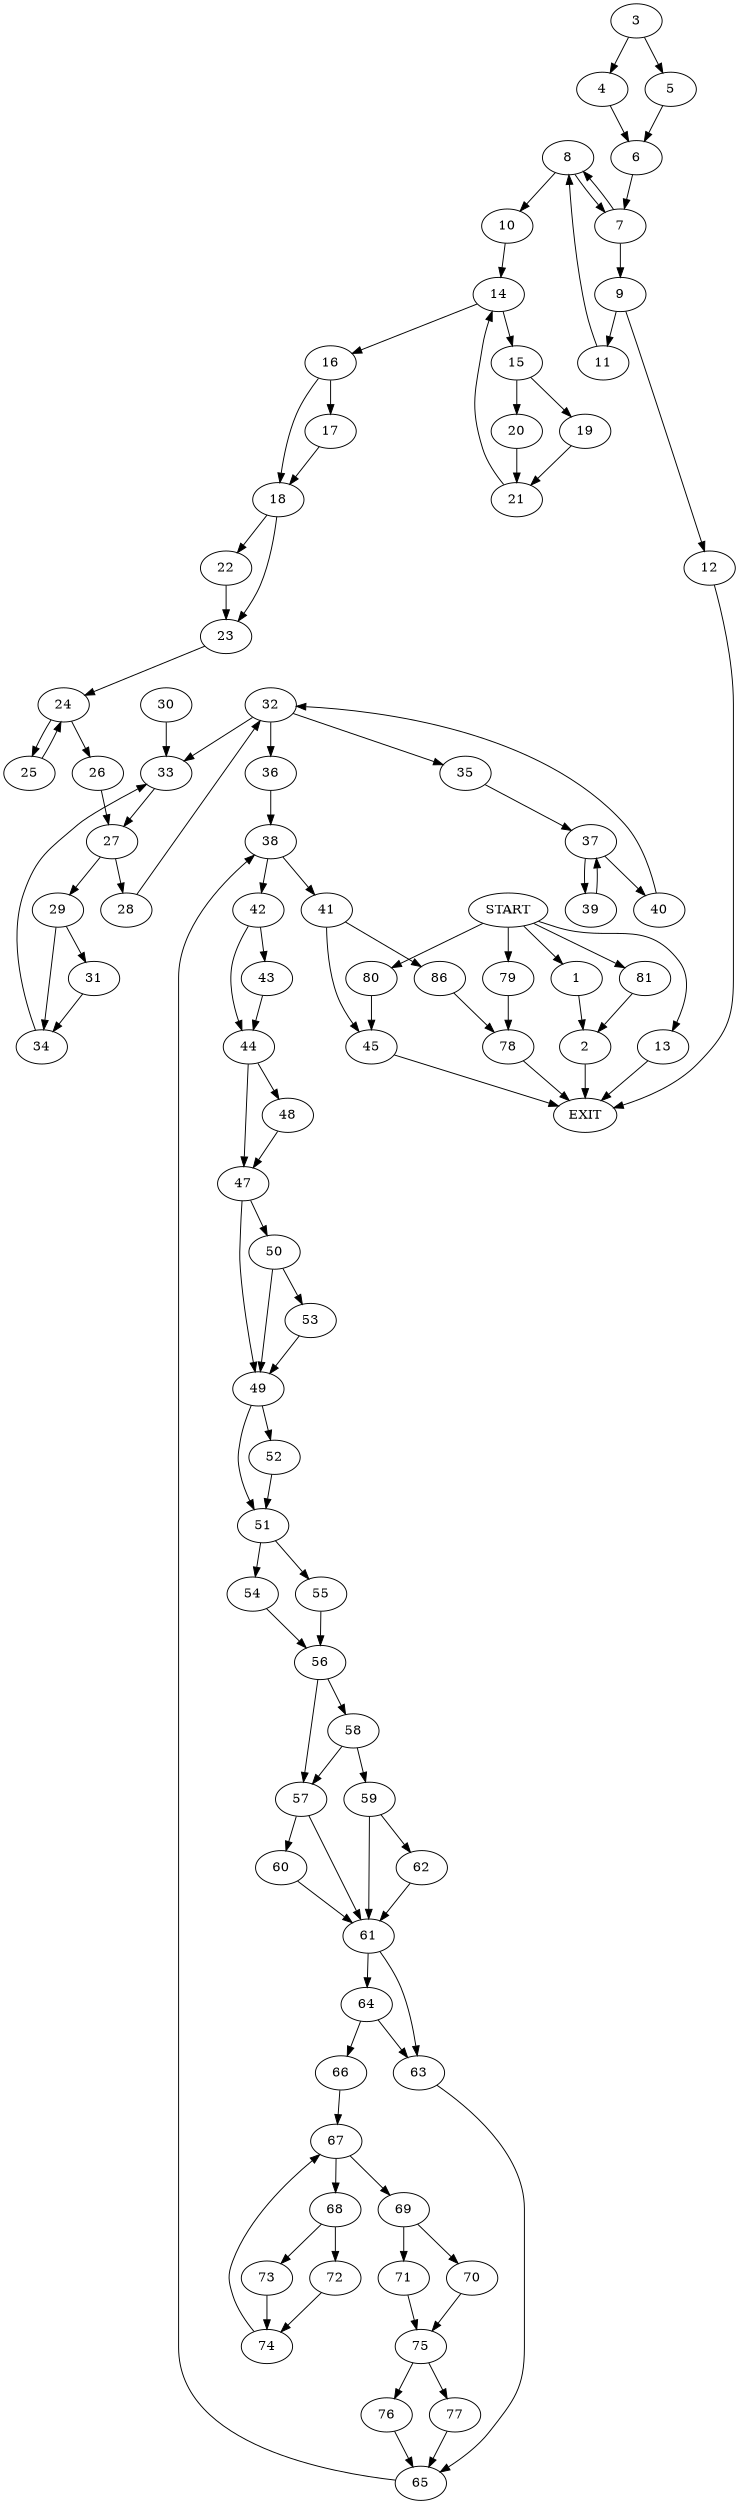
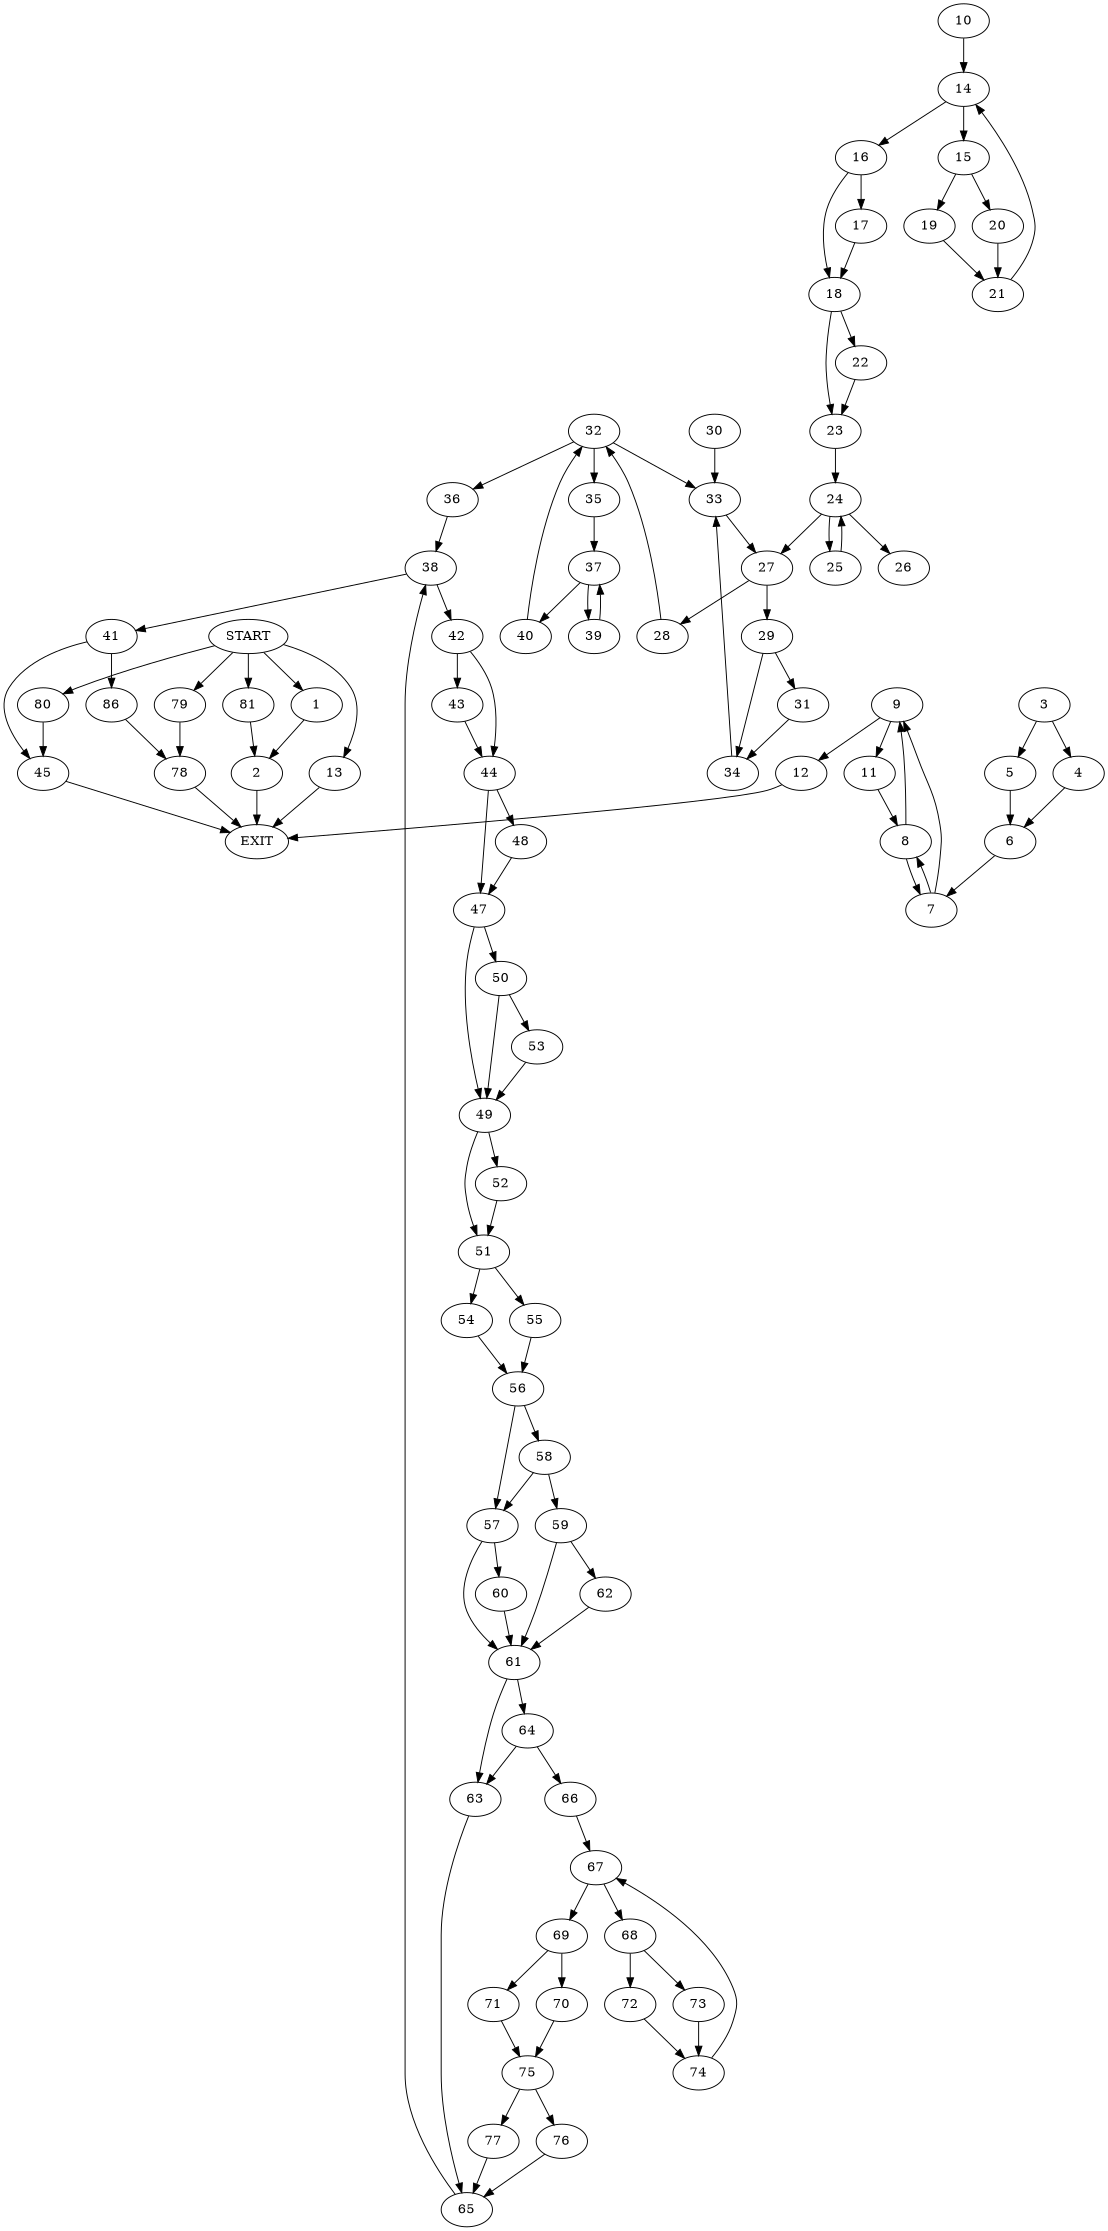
  digraph {
    n1 [label=START]
    1
    13
    79
    80
    81
    2
    n8 [label=EXIT]
    78
    45
    3
    4
    5
    6
    7
    8
    9
    10
    11
    12
    14
    15
    16
    19
    20
    17
    18
    21
    22
    23
    24
    25
    26
    27
    28
    29
    32
    31
    34
    33
    35
    36
    30
    37
    38
    39
    40
    41
    42
    n50 [label=86]
    43
    44
    47
    48
    49
    50
    51
    52
    53
    54
    55
    56
    57
    58
    60
    61
    59
    63
    64
    62
    65
    66
    67
    68
    69
    72
    73
    70
    71
    74
    75
    76
    77
    n1 -> 1
    n1 -> 13
    n1 -> 79
    n1 -> 80
    n1 -> 81
    1 -> 2
    13 -> n8
    79 -> 78
    80 -> 45
    81 -> 2
    2 -> n8
    78 -> n8
    45 -> n8
    3 -> 4
    3 -> 5
    4 -> 6
    5 -> 6
    6 -> 7
    7 -> 8
    7 -> 9
    8 -> 7
-   8 -> 10
+   8 -> 9
    9 -> 11
    9 -> 12
    10 -> 14
    11 -> 8
    12 -> n8
    14 -> 15
    14 -> 16
    15 -> 19
    15 -> 20
    16 -> 17
    16 -> 18
    19 -> 21
    20 -> 21
    17 -> 18
    18 -> 22
    18 -> 23
    21 -> 14
    22 -> 23
    23 -> 24
    24 -> 25
    24 -> 26
    25 -> 24
-   26 -> 27
+   24 -> 27
    27 -> 28
    27 -> 29
    28 -> 32
    29 -> 31
    29 -> 34
    32 -> 33
    32 -> 35
    32 -> 36
    31 -> 34
    34 -> 33
    33 -> 27
    35 -> 37
    36 -> 38
    30 -> 33
    37 -> 39
    37 -> 40
    38 -> 41
    38 -> 42
    39 -> 37
    40 -> 32
    41 -> 45
    41 -> n50
    42 -> 43
    42 -> 44
    n50 -> 78
    43 -> 44
    44 -> 47
    44 -> 48
    47 -> 49
    47 -> 50
    48 -> 47
    49 -> 51
    49 -> 52
    50 -> 49
    50 -> 53
    51 -> 54
    51 -> 55
    52 -> 51
    53 -> 49
    54 -> 56
    55 -> 56
    56 -> 57
    56 -> 58
    57 -> 60
    57 -> 61
    58 -> 57
    58 -> 59
    60 -> 61
    61 -> 63
    61 -> 64
    59 -> 61
    59 -> 62
    63 -> 65
    64 -> 63
    64 -> 66
    62 -> 61
    65 -> 38
    66 -> 67
    67 -> 68
    67 -> 69
    68 -> 72
    68 -> 73
    69 -> 70
    69 -> 71
    72 -> 74
    73 -> 74
    70 -> 75
    71 -> 75
    74 -> 67
    75 -> 76
    75 -> 77
    76 -> 65
    77 -> 65
  }
